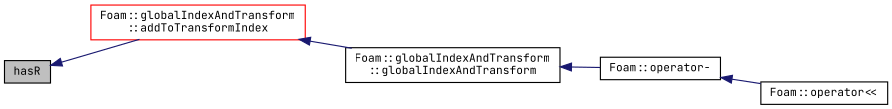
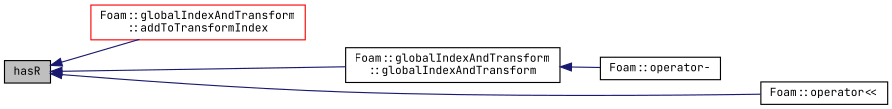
  digraph {
    fontname="JetBrains Mono"
    rankdir=LR
    node [color=black fontname="JetBrains Mono" fontsize=10 shape=record]
    edge [color=midnightblue dir=back fontname="JetBrains Mono" fontsize=10 labelfontname=FreeSans labelfontsize=10 style=solid]
    n1 [fillcolor=grey75 fontcolor=black height=0.2 label=hasR style=filled width=0.4]
    n2 [color=red height=0.2 label="Foam::globalIndexAndTransform\l::addToTransformIndex" width=0.4]
    n3 [height=0.2 label="Foam::globalIndexAndTransform\l::globalIndexAndTransform" width=0.4]
    n4 [height=0.2 label="Foam::operator\<\<" width=0.4]
    n5 [height=0.2 label="Foam::operator-" width=0.4]
    n1 -> n2
-   n2 -> n3
-   n5 -> n4
+   n1 -> n3
+   n1 -> n4
    n3 -> n5
  }
